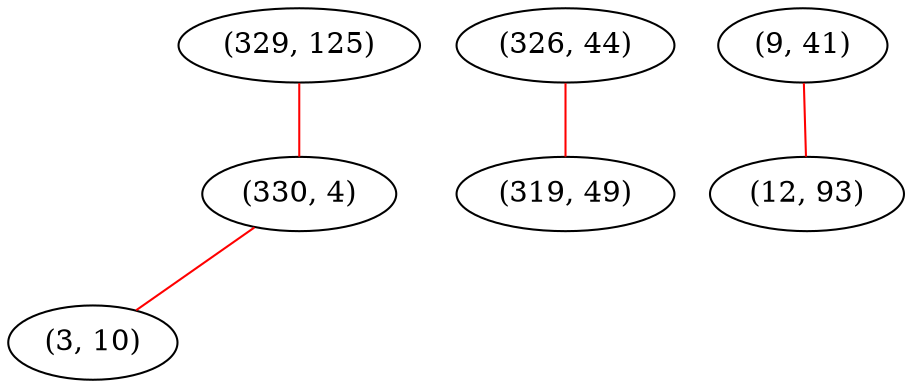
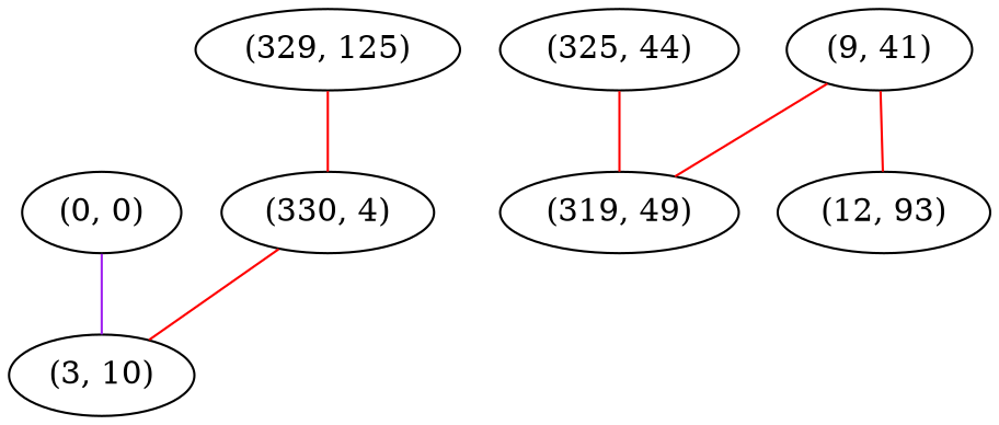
  graph {
    edge [color=red weight=1]
+   "(0, 0)"
    "(3, 10)"
    n3 [label="(329, 125)"]
    n4 [label="(330, 4)"]
-   "(325, 44)" [label="(326, 44)"]
+   "(325, 44)"
    "(319, 49)"
    "(9, 41)"
    "(12, 93)"
+   "(0, 0)" -- "(3, 10)" [color=purple weight=4]
    n3 -- n4
    n4 -- "(3, 10)"
    "(325, 44)" -- "(319, 49)"
+   "(9, 41)" -- "(319, 49)"
    "(9, 41)" -- "(12, 93)"
  }
